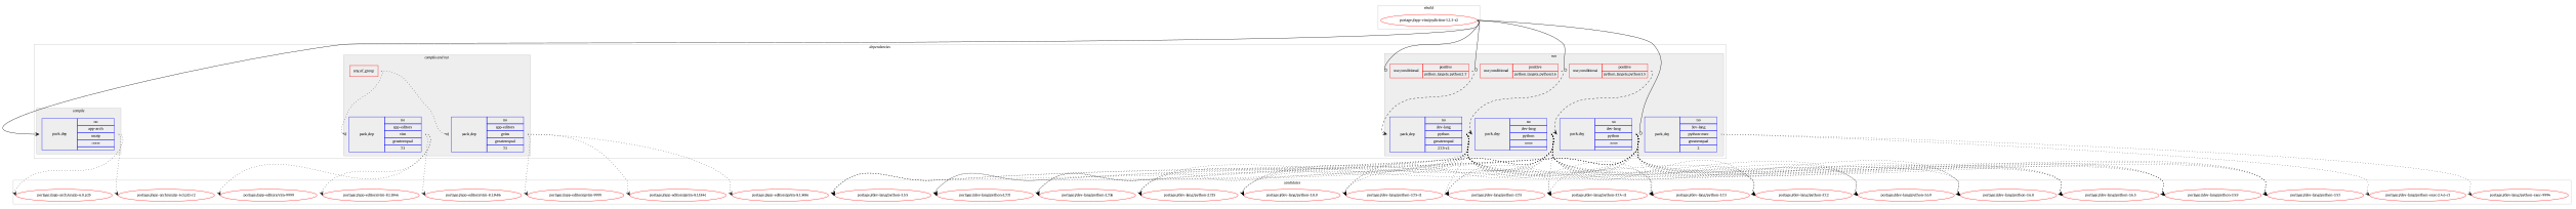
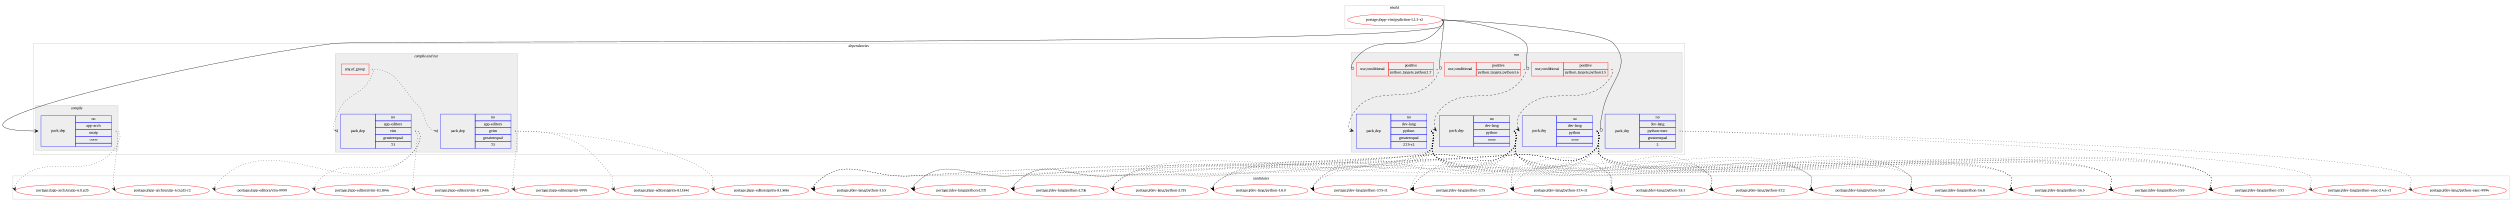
  digraph {
    compound=true
    concentrate=true
    fontname=Merriweather
    fontsize=10
    newrank=true
    rankdir=TB
    ranksep=1.5
    node [color=red fontname=Merriweather fontsize=10]
    edge [arrowhead=vee fontname=Merriweather headport=w style=dotted tailport=e weight=100]
    n1 [label="portage://app-vim/pydiction-1.2.3-r2" width=4]
    n2 [color=blue label=<<TABLE BORDER="0" CELLBORDER="1" CELLSPACING="0" CELLPADDING="4" WIDTH="220"><TR><TD ROWSPAN="6" CELLPADDING="30">pack_dep</TD></TR><TR><TD WIDTH="110">no</TD></TR><TR><TD>app-arch</TD></TR><TR><TD>unzip</TD></TR><TR><TD>none</TD></TR><TR><TD></TD></TR></TABLE>> shape=none]
    n3 [color=blue label=<<TABLE BORDER="0" CELLBORDER="1" CELLSPACING="0" CELLPADDING="4" WIDTH="220"><TR><TD ROWSPAN="6" CELLPADDING="30">pack_dep</TD></TR><TR><TD WIDTH="110">no</TD></TR><TR><TD>app-editors</TD></TR><TR><TD>vim</TD></TR><TR><TD>greaterequal</TD></TR><TR><TD>7.3</TD></TR></TABLE>> shape=none]
    n4 [color=blue label=<<TABLE BORDER="0" CELLBORDER="1" CELLSPACING="0" CELLPADDING="4" WIDTH="220"><TR><TD ROWSPAN="6" CELLPADDING="30">pack_dep</TD></TR><TR><TD WIDTH="110">no</TD></TR><TR><TD>app-editors</TD></TR><TR><TD>gvim</TD></TR><TR><TD>greaterequal</TD></TR><TR><TD>7.3</TD></TR></TABLE>> shape=none]
    n5 [label=<<TABLE BORDER="0" CELLBORDER="1" CELLSPACING="0" CELLPADDING="4"><TR><TD CELLPADDING="10">any_of_group</TD></TR></TABLE>> shape=none]
    n6 [color=blue label=<<TABLE BORDER="0" CELLBORDER="1" CELLSPACING="0" CELLPADDING="4" WIDTH="220"><TR><TD ROWSPAN="6" CELLPADDING="30">pack_dep</TD></TR><TR><TD WIDTH="110">no</TD></TR><TR><TD>dev-lang</TD></TR><TR><TD>python</TD></TR><TR><TD>greaterequal</TD></TR><TR><TD>2.7.5-r2</TD></TR></TABLE>> shape=none]
    n7 [label=<<TABLE BORDER="0" CELLBORDER="1" CELLSPACING="0" CELLPADDING="4"><TR><TD ROWSPAN="3" CELLPADDING="10">use_conditional</TD></TR><TR><TD>positive</TD></TR><TR><TD>python_targets_python2_7</TD></TR></TABLE>> shape=none]
    n8 [color=blue label=<<TABLE BORDER="0" CELLBORDER="1" CELLSPACING="0" CELLPADDING="4" WIDTH="220"><TR><TD ROWSPAN="6" CELLPADDING="30">pack_dep</TD></TR><TR><TD WIDTH="110">no</TD></TR><TR><TD>dev-lang</TD></TR><TR><TD>python</TD></TR><TR><TD>none</TD></TR><TR><TD></TD></TR></TABLE>> shape=none]
    n9 [label=<<TABLE BORDER="0" CELLBORDER="1" CELLSPACING="0" CELLPADDING="4"><TR><TD ROWSPAN="3" CELLPADDING="10">use_conditional</TD></TR><TR><TD>positive</TD></TR><TR><TD>python_targets_python3_5</TD></TR></TABLE>> shape=none]
    n10 [color=blue label=<<TABLE BORDER="0" CELLBORDER="1" CELLSPACING="0" CELLPADDING="4" WIDTH="220"><TR><TD ROWSPAN="6" CELLPADDING="30">pack_dep</TD></TR><TR><TD WIDTH="110">no</TD></TR><TR><TD>dev-lang</TD></TR><TR><TD>python</TD></TR><TR><TD>none</TD></TR><TR><TD></TD></TR></TABLE>> shape=none]
    n11 [label=<<TABLE BORDER="0" CELLBORDER="1" CELLSPACING="0" CELLPADDING="4"><TR><TD ROWSPAN="3" CELLPADDING="10">use_conditional</TD></TR><TR><TD>positive</TD></TR><TR><TD>python_targets_python3_6</TD></TR></TABLE>> shape=none]
    n12 [color=blue label=<<TABLE BORDER="0" CELLBORDER="1" CELLSPACING="0" CELLPADDING="4" WIDTH="220"><TR><TD ROWSPAN="6" CELLPADDING="30">pack_dep</TD></TR><TR><TD WIDTH="110">no</TD></TR><TR><TD>dev-lang</TD></TR><TR><TD>python-exec</TD></TR><TR><TD>greaterequal</TD></TR><TR><TD>2</TD></TR></TABLE>> shape=none]
    n13 [label="portage://app-arch/unzip-6.0_p21-r2" width=4]
    n14 [label="portage://app-arch/unzip-6.0_p25" width=4]
    n15 [label="portage://app-editors/vim-8.1.1486" width=4]
    n16 [label="portage://app-editors/vim-8.1.1846" width=4]
    n17 [label="portage://app-editors/vim-9999" width=4]
    n18 [label="portage://app-editors/gvim-8.1.1486" width=4]
    n19 [label="portage://app-editors/gvim-8.1.1846" width=4]
    n20 [label="portage://app-editors/gvim-9999" width=4]
    n21 [label="portage://dev-lang/python-2.7.15" width=4]
    n22 [label="portage://dev-lang/python-2.7.16" width=4]
    n23 [label="portage://dev-lang/python-2.7.17" width=4]
    n24 [label="portage://dev-lang/python-3.5.5" width=4]
    n25 [label="portage://dev-lang/python-3.5.7" width=4]
    n26 [label="portage://dev-lang/python-3.5.9" width=4]
    n27 [label="portage://dev-lang/python-3.6.5" width=4]
    n28 [label="portage://dev-lang/python-3.6.8" width=4]
    n29 [label="portage://dev-lang/python-3.6.9" width=4]
    n30 [label="portage://dev-lang/python-3.7.2" width=4]
-   n31 [label="portage://dev-lang/python-3.7.3" width=4]
+   n31 [label="portage://dev-lang/python-3.8.3" width=4]
    n32 [label="portage://dev-lang/python-3.7.4-r1" width=4]
    n33 [label="portage://dev-lang/python-3.7.5" width=4]
    n34 [label="portage://dev-lang/python-3.7.5-r1" width=4]
    n35 [label="portage://dev-lang/python-3.8.0" width=4]
    n36 [label="portage://dev-lang/python-exec-2.4.6-r1" width=4]
    n37 [label="portage://dev-lang/python-exec-9994" width=4]
    subgraph cluster_1 {
      color=gray
      label=<<i>ebuild</i>>
      rank=same
      n1
    }
    subgraph cluster_2 {
      color=gray
      label=<<i>dependencies</i>>
      subgraph cluster_3 {
        color=gray
        fillcolor="#eeeeee"
        label=<<i>compile</i>>
        style=filled
        subgraph sub_4 {
          color=gray
          fillcolor="#eeeeee"
          label=<<i>compile</i>>
          style=filled
          n2
        }
      }
      subgraph cluster_5 {
        color=gray
        fillcolor="#eeeeee"
        label=<<i>compile and run</i>>
        style=filled
        subgraph sub_6 {
          color=gray
          fillcolor="#eeeeee"
          label=<<i>compile and run</i>>
          style=filled
          n5
          subgraph sub_7 {
            color=gray
            fillcolor="#eeeeee"
            label=<<i>compile and run</i>>
            style=filled
            n3
          }
          subgraph sub_8 {
            color=gray
            fillcolor="#eeeeee"
            label=<<i>compile and run</i>>
            style=filled
            n4
          }
        }
      }
      subgraph cluster_9 {
        color=gray
        fillcolor="#eeeeee"
        label=<<i>run</i>>
        style=filled
        subgraph sub_10 {
          color=gray
          fillcolor="#eeeeee"
          label=<<i>run</i>>
          style=filled
          n7
          subgraph sub_11 {
            color=gray
            fillcolor="#eeeeee"
            label=<<i>run</i>>
            style=filled
            n6
          }
        }
        subgraph sub_12 {
          color=gray
          fillcolor="#eeeeee"
          label=<<i>run</i>>
          style=filled
          n9
          subgraph sub_13 {
            color=gray
            fillcolor="#eeeeee"
            label=<<i>run</i>>
            style=filled
            n8
          }
        }
        subgraph sub_14 {
          color=gray
          fillcolor="#eeeeee"
          label=<<i>run</i>>
          style=filled
          n11
          subgraph sub_15 {
            color=gray
            fillcolor="#eeeeee"
            label=<<i>run</i>>
            style=filled
            n10
          }
        }
        subgraph sub_16 {
          color=gray
          fillcolor="#eeeeee"
          label=<<i>run</i>>
          style=filled
          n12
        }
      }
    }
    subgraph cluster_17 {
      color=gray
      label=<<i>candidates</i>>
      rank=same
      subgraph sub_18 {
        color=black
        label=<<i>candidates</i>>
        nodesep=1
        rank=same
        n13
        n14
      }
      subgraph sub_19 {
        color=black
        label=<<i>candidates</i>>
        nodesep=1
        rank=same
        n15
        n16
        n17
      }
      subgraph sub_20 {
        color=black
        label=<<i>candidates</i>>
        nodesep=1
        rank=same
        n18
        n19
        n20
      }
      subgraph sub_21 {
        color=black
        label=<<i>candidates</i>>
        nodesep=1
        rank=same
        n21
        n22
        n23
        n24
        n25
        n26
        n27
        n28
        n29
        n30
        n31
        n32
        n33
        n34
        n35
      }
      subgraph sub_22 {
        color=black
        label=<<i>candidates</i>>
        nodesep=1
        rank=same
        n21
        n22
        n23
        n24
        n25
        n26
        n27
        n28
        n29
        n30
        n31
        n32
        n33
        n34
        n35
      }
      subgraph sub_23 {
        color=black
        label=<<i>candidates</i>>
        nodesep=1
        rank=same
        n21
        n22
        n23
        n24
        n25
        n26
        n27
        n28
        n29
        n30
        n31
        n32
        n33
        n34
        n35
      }
      subgraph sub_24 {
        color=black
        label=<<i>candidates</i>>
        nodesep=1
        rank=same
        n36
        n37
      }
    }
    n1 -> n2 [style=solid weight=20]
    n1 -> n7 [arrowhead=odot style=solid weight=20]
    n1 -> n9 [arrowhead=odot style=solid weight=20]
    n1 -> n11 [arrowhead=odot style=solid weight=20]
    n1 -> n12 [arrowhead=odot style=solid weight=20]
    n2 -> n13
    n2 -> n14
    n3 -> n15
    n3 -> n16
    n3 -> n17
    n4 -> n18
    n4 -> n19
    n4 -> n20
    n5 -> n3 [arrowhead=oinv weight=20]
    n5 -> n4 [arrowhead=oinv weight=20]
    n6 -> n21
    n6 -> n22
    n6 -> n23
    n6 -> n24
    n6 -> n25
    n6 -> n26
    n6 -> n27
    n6 -> n28
    n6 -> n29
    n6 -> n30
    n6 -> n31
    n6 -> n32
    n6 -> n33
    n6 -> n34
    n6 -> n35
    n7 -> n6 [style=dashed weight=20]
    n8 -> n21
    n8 -> n22
    n8 -> n23
    n8 -> n24
    n8 -> n25
    n8 -> n26
    n8 -> n27
    n8 -> n28
    n8 -> n29
    n8 -> n30
    n8 -> n31
    n8 -> n32
    n8 -> n33
    n8 -> n34
    n8 -> n35
    n9 -> n8 [style=dashed weight=20]
    n10 -> n21
    n10 -> n22
    n10 -> n23
    n10 -> n24
    n10 -> n25
    n10 -> n26
    n10 -> n27
    n10 -> n28
    n10 -> n29
    n10 -> n30
    n10 -> n31
    n10 -> n32
    n10 -> n33
    n10 -> n34
    n10 -> n35
    n11 -> n10 [style=dashed weight=20]
    n12 -> n36
    n12 -> n37
  }
